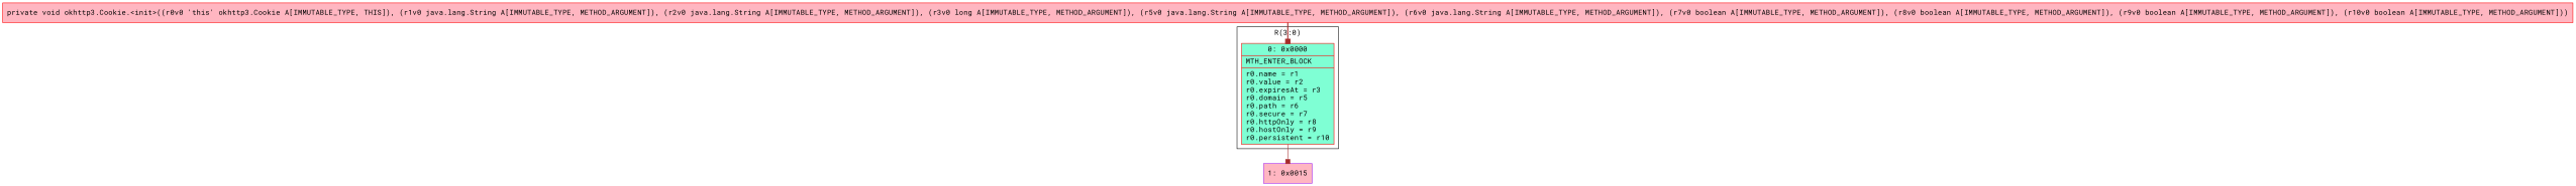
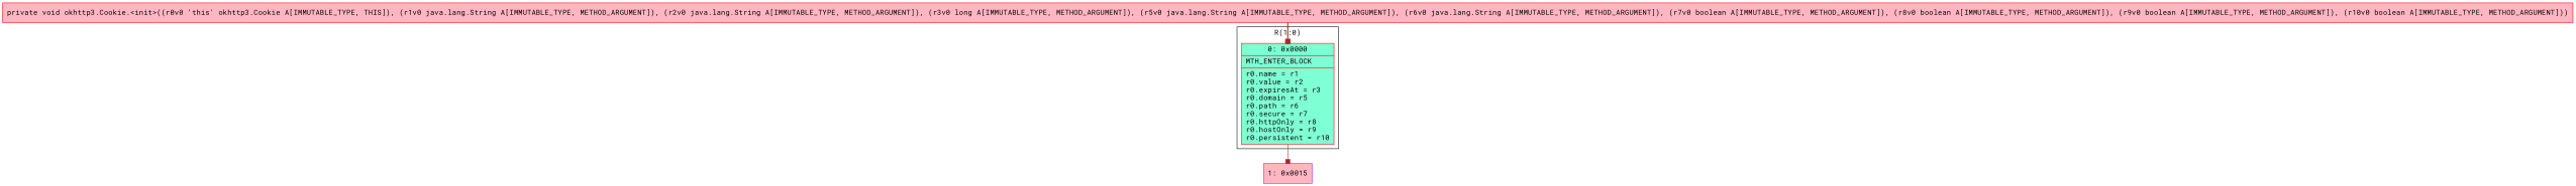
  digraph {
    fontname="Roboto Mono"
    node [color=red shape=record style=filled fillcolor=lightpink fontname="Roboto Mono"]
    edge [color=brown arrowhead=box fontname="Roboto Mono"]
    n1 [label="{0\:\ 0x0000|MTH_ENTER_BLOCK\l|r0.name = r1\lr0.value = r2\lr0.expiresAt = r3\lr0.domain = r5\lr0.path = r6\lr0.secure = r7\lr0.httpOnly = r8\lr0.hostOnly = r9\lr0.persistent = r10\l}" fillcolor=aquamarine]
    n2 [color=purple label="{1\:\ 0x0015}"]
    n3 [label="{private void okhttp3.Cookie.\<init\>((r0v0 'this' okhttp3.Cookie A[IMMUTABLE_TYPE, THIS]), (r1v0 java.lang.String A[IMMUTABLE_TYPE, METHOD_ARGUMENT]), (r2v0 java.lang.String A[IMMUTABLE_TYPE, METHOD_ARGUMENT]), (r3v0 long A[IMMUTABLE_TYPE, METHOD_ARGUMENT]), (r5v0 java.lang.String A[IMMUTABLE_TYPE, METHOD_ARGUMENT]), (r6v0 java.lang.String A[IMMUTABLE_TYPE, METHOD_ARGUMENT]), (r7v0 boolean A[IMMUTABLE_TYPE, METHOD_ARGUMENT]), (r8v0 boolean A[IMMUTABLE_TYPE, METHOD_ARGUMENT]), (r9v0 boolean A[IMMUTABLE_TYPE, METHOD_ARGUMENT]), (r10v0 boolean A[IMMUTABLE_TYPE, METHOD_ARGUMENT])) }"]
    subgraph cluster_1 {
-     label="R(3:0)"
+     label="R(1:0)"
      n1
    }
    n1 -> n2 [style=solid]
    n3 -> n1 [style=bold]
  }
